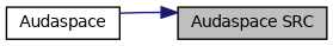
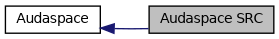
  digraph {
    rankdir=LR
    node [color=black fontname=Helvetica fontsize=10 shape=record style=filled]
    n1 [fillcolor=white height=0.2 label=Audaspace width=0.4]
    n2 [fillcolor=grey75 fontcolor=black height=0.2 label="Audaspace SRC" width=0.4]
-   n2 -> n1 [color=midnightblue dir=back fontname=Helvetica fontsize=10 labelfontname=Helvetica labelfontsize=10 shape=plaintext style=solid]
+   n1 -> n2 [color=midnightblue dir=back fontname=Helvetica fontsize=10 labelfontname=Helvetica labelfontsize=10 shape=plaintext style=solid]
  }
